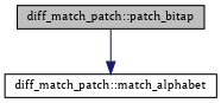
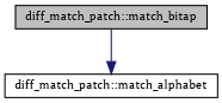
  digraph {
    rankdir=TB
    fontname="PT Serif"
    node [color=black fontname="PT Serif" fontsize=10 shape=record style=filled]
-   n1 [fillcolor=grey75 fontcolor=black height=0.2 label="diff_match_patch::patch_bitap" width=0.4]
+   n1 [fillcolor=grey75 fontcolor=black height=0.2 label="diff_match_patch::match_bitap" width=0.4]
    n2 [fillcolor=white height=0.2 label="diff_match_patch::match_alphabet" width=0.4]
    n1 -> n2 [color=midnightblue fontname="PT Serif" fontsize=10 labelfontname="FreeSans.ttf" labelfontsize=10 style=solid]
  }
